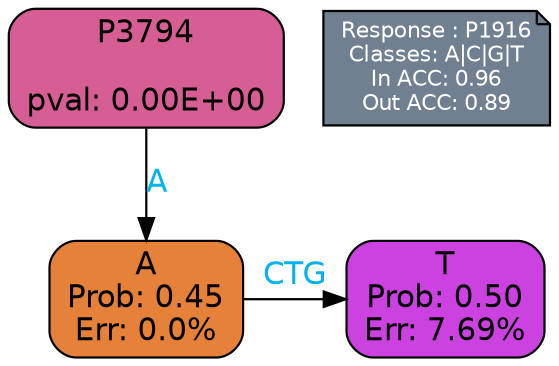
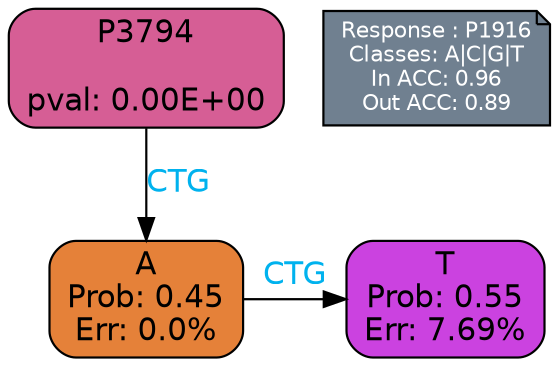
  digraph {
    ranksep=equally
    splines=polylines
    node [color=black fontname=helvetica shape=box style="filled, rounded"]
    edge [fontcolor=deepskyblue2 fontname=helvetica]
    n1 [fillcolor="#e58139" label="A\nProb: 0.45\nErr: 0.0%"]
-   n2 [fillcolor="#cb42e0" label="T\nProb: 0.50\nErr: 7.69%"]
+   n2 [fillcolor="#cb42e0" label="T\nProb: 0.55\nErr: 7.69%"]
    n3 [align=left fillcolor=slategray fontcolor=white fontsize=10 label="Response : P1916\nClasses: A|C|G|T\nIn ACC: 0.96\nOut ACC: 0.89\n" shape=note style=filled]
    n4 [fillcolor="#d65e95" label="P3794\n\npval: 0.00E+00"]
    subgraph sub_1 {
      rank=same
      n1
      n2
    }
    subgraph sub_2 {
      rank=same
      n3
      n4
    }
    n1 -> n2 [label=CTG]
-   n4 -> n1 [label=A]
+   n4 -> n1 [label=CTG]
  }
